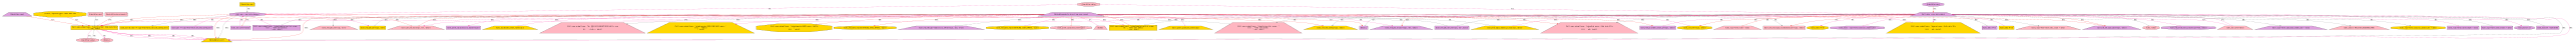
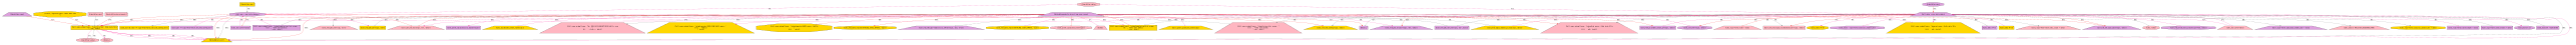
  digraph {
    fontname="JetBrains Mono"
    node [fillcolor=plum fontname="JetBrains Mono" shape=trapezium style=filled]
    edge [arrowhead=normal color=deeppink fontname="JetBrains Mono"]
    n1 [fillcolor=gold label="(Call,vcpu_unimpl(vcpu, \"ignored wrmsr: 0x%x data %llx\n\", msr, data))" shape=note]
    n2 [fillcolor=lightpink label="(Identifier,data)" shape=octagon]
    n3 [fillcolor=lightpink label="(Block,)" shape=octagon]
    n4 [fillcolor=gold label="(MethodReturn,int)"]
    n5 [label="(MethodParameterIn,struct kvm_vcpu *vcpu)"]
    n6 [fillcolor=gold label="(Call,guest_cpuid_has_osvw(vcpu))"]
    n7 [fillcolor=lightpink label="(Call,kvm_pmu_msr(vcpu, msr))"]
    n8 [label="(Call,kvm_pmu_set_msr(vcpu, msr, data))" shape=note]
    n9 [label="(Call,kvm_set_apic_base(vcpu, data))"]
    n10 [label="(Call,guest_cpuid_has_tsc_adjust(vcpu))" shape=note]
    n11 [label="(Call,kvm_pmu_set_msr(vcpu, msr, data))"]
    n12 [fillcolor=gold label="(Call,vcpu_unimpl(vcpu, \"ignored wrmsr: 0x%x data %llx\n\",\n\t\t\t\t    msr, data))"]
    n13 [fillcolor=gold label="(Call,accumulate_steal_time(vcpu))"]
    n14 [fillcolor=lightpink label="(Call,set_msr_mce(vcpu, msr, data))"]
    n15 [fillcolor=lightpink label="(Call,vcpu_unimpl(vcpu, \"%s: MSR_IA32_DEBUGCTLMSR 0x%llx, nop\n\",\n\t\t\t    __func__, data))"]
    n16 [fillcolor=gold label="(Call,vcpu_unimpl(vcpu, \"unimplemented MMIO_CONF_BASE wrmsr: \"\n\t\t\t\t    \"0x%llx\n\", data))"]
    n17 [fillcolor=gold label="(Call,vcpu_unimpl(vcpu, \"unimplemented HWCR wrmsr: 0x%llx\n\",\n\t\t\t\t    data))" shape=octagon]
    n18 [label="(Call,vcpu_unimpl(vcpu, \"unimplemented perfctr wrmsr: \"\n\t\t\t\t    \"0x%x data 0x%llx\n\", msr, data))" shape=note]
    n19 [fillcolor=gold label="(Call,kvm_pmu_msr(vcpu, msr))" shape=note]
    n20 [fillcolor=gold label="(Call,kvm_make_request(KVM_REQ_STEAL_UPDATE, vcpu))" shape=octagon]
    n21 [label="(Call,kvm_x86_ops->adjust_tsc_offset(vcpu, adj, true))"]
    n22 [fillcolor=lightpink label="(Call,vcpu_unimpl(vcpu, \"unhandled wrmsr: 0x%x data %llx\n\",\n\t\t\t\t    msr, data))"]
-   n23 [fillcolor=gold label="(Call,set_efer(vcpu, data))" shape=octagon]
+   n23 [label="(Call,set_efer(vcpu, data))" shape=octagon]
    n24 [fillcolor=lightpink label="(Call,kvm_set_lapic_tscdeadline_msr(vcpu, data))" shape=note]
    n25 [fillcolor=lightpink label="(Call,vcpu_unimpl(vcpu, \"disabled perfctr wrmsr: \"\n\t\t\t\t    \"0x%x data 0x%llx\n\", msr, data))"]
    n26 [fillcolor=gold label="(Call,xen_hvm_config(vcpu, data))"]
    n27 [fillcolor=gold label="(Call,kvm_make_request(KVM_REQ_CLOCK_UPDATE, vcpu))" shape=octagon]
    n28 [fillcolor=gold label="(Call,vcpu_unimpl(vcpu, \"unimplemented perfctr wrmsr: \"\n\t\t\t    \"0x%x data 0x%llx\n\", msr, data))" shape=note]
    n29 [fillcolor=lightpink label="(Call,guest_cpuid_has_osvw(vcpu))" shape=octagon]
    n30 [label="(Call,kvm_pv_enable_async_pf(vcpu, data))" shape=note]
    n31 [fillcolor=gold label="(Call,kvm_lapic_enable_pv_eoi(vcpu, data))"]
    n32 [fillcolor=lightpink label=1010111]
    n33 [label="(Call,msr = msr_info->index)" shape=octagon]
    n34 [label="(Call,msr_info->index)" shape=note]
    n35 [label="(Block,)" shape=note]
    n36 [fillcolor=gold label="(Call,msr && (msr == vcpu->kvm->arch.xen_hvm_config.msr))" shape=note]
    n37 [label="(Call,msr == vcpu->kvm->arch.xen_hvm_config.msr)" shape=note]
    n38 [label="(Call,data = msr_info->data)"]
    n39 [fillcolor=lightpink label="(Call,vcpu->arch.time = data)"]
    n40 [fillcolor=gold label="(Call,data != 0)" shape=octagon]
    n41 [label="(Call,data - vcpu->arch.ia32_tsc_adjust_msr)" shape=octagon]
    n42 [label="(Call,data != 0)" shape=note]
    n43 [fillcolor=gold label="(Call,data != 0)" shape=note]
    n44 [fillcolor=lightpink label="(Call,vcpu->kvm->arch.wall_clock = data)"]
    n45 [fillcolor=lightpink label="(Call,!data)" shape=octagon]
    n46 [label="(Call,kvm_write_wall_clock(vcpu->kvm, data))" shape=octagon]
    n47 [fillcolor=lightpink label="(Call,msr_info->data)"]
    n48 [label="(Call,vcpu->arch.ia32_misc_enable_msr = data)"]
    n49 [fillcolor=lightpink label="(Call,data & KVM_STEAL_RESERVED_MASK)"]
    n50 [fillcolor=gold label="(Call,vcpu->arch.ia32_tsc_adjust_msr = data)" shape=octagon]
    n51 [label="(Call,vcpu->arch.osvw.length = data)" shape=note]
    n52 [label="(Call,vcpu->arch.osvw.status = data)" shape=note]
    n53 [label="(Call,data & 1)" shape=octagon]
    n54 [label="(Call,data &= ~(u64)0x40)" shape=note]
    n55 [fillcolor=gold label="(Identifier,msr)" shape=note]
    n56 [label="(Identifier,vcpu)"]
    n57 [fillcolor=lightpink label="(Identifier,data)" shape=octagon]
    n58 [fillcolor=gold label="(Literal,\"ignored wrmsr: 0x%x data %llx\n\")" shape=octagon]
    n59 [fillcolor=lightpink label="(Identifier,msr)" shape=note]
    n60 [fillcolor=lightpink label="(ControlStructure,break;)" shape=note]
    n61 [label="(Identifier,msr)" shape=octagon]
    n1 -> n2 [arrowhead=odot label="CFG: "]
    n1 -> n3 [label="AST: "]
    n1 -> n4 [arrowhead=odot label="DDG: "]
    n1 -> n4 [arrowhead=odot label="DDG: "]
    n1 -> n4 [label="DDG: "]
    n1 -> n4 [label="DDG: "]
    n2 -> n1 [arrowhead=odot color=gray40 label="AST: "]
    n5 -> n1 [color=red label="DDG: "]
    n5 -> n4 [color=red label="DDG: "]
    n5 -> n6 [arrowhead=odot label="DDG: "]
    n5 -> n7 [color=gray40 label="DDG: "]
    n5 -> n8 [arrowhead=odot color=gray40 label="DDG: "]
    n5 -> n9 [arrowhead=odot color=red label="DDG: "]
    n5 -> n10 [label="DDG: "]
    n5 -> n11 [label="DDG: "]
    n5 -> n12 [arrowhead=odot label="DDG: "]
    n5 -> n13 [arrowhead=odot label="CFG: "]
    n5 -> n14 [arrowhead=odot color=red label="DDG: "]
    n5 -> n15 [color=gray40 label="DDG: "]
    n5 -> n16 [label="DDG: "]
    n5 -> n17 [arrowhead=odot color=red label="DDG: "]
    n5 -> n18 [arrowhead=odot color=gray40 label="DDG: "]
    n5 -> n19 [arrowhead=odot color=gray40 label="DDG: "]
    n5 -> n20 [color=red label="DDG: "]
    n5 -> n21 [arrowhead=odot color=gray40 label="DDG: "]
    n5 -> n22 [color=red label="DDG: "]
    n5 -> n23 [arrowhead=odot label="DDG: "]
    n5 -> n24 [color=gray40 label="DDG: "]
    n5 -> n25 [arrowhead=odot color=gray40 label="DDG: "]
    n5 -> n26 [color=red label="DDG: "]
    n5 -> n27 [arrowhead=odot label="DDG: "]
    n5 -> n28 [arrowhead=odot color=red label="DDG: "]
    n5 -> n29 [arrowhead=odot color=red label="DDG: "]
    n5 -> n30 [color=red label="DDG: "]
    n5 -> n31 [arrowhead=odot color=gray40 label="DDG: "]
    n5 -> n32 [arrowhead=odot label="AST: "]
    n33 -> n1 [arrowhead=odot color=red label="DDG: "]
    n33 -> n4 [color=gray40 label="DDG: "]
    n33 -> n4 [color=red label="DDG: "]
    n33 -> n14 [arrowhead=odot color=red label="DDG: "]
    n33 -> n18 [arrowhead=odot label="DDG: "]
    n33 -> n19 [label="DDG: "]
    n33 -> n28 [label="DDG: "]
    n33 -> n34 [arrowhead=odot color=red label="CFG: "]
    n33 -> n35 [color=red label="AST: "]
    n33 -> n36 [color=gray40 label="DDG: "]
    n33 -> n37 [arrowhead=odot label="DDG: "]
    n34 -> n33 [label="AST: "]
    n38 -> n1 [label="DDG: "]
    n38 -> n4 [color=gray40 label="DDG: "]
    n38 -> n4 [label="DDG: "]
    n38 -> n8 [arrowhead=odot color=gray40 label="DDG: "]
    n38 -> n9 [color=red label="DDG: "]
    n38 -> n11 [color=red label="DDG: "]
    n38 -> n12 [label="DDG: "]
    n38 -> n14 [label="DDG: "]
    n38 -> n22 [color=gray40 label="DDG: "]
    n38 -> n23 [color=red label="DDG: "]
    n38 -> n24 [color=red label="CFG: "]
    n38 -> n25 [color=gray40 label="DDG: "]
    n38 -> n26 [color=gray40 label="DDG: "]
    n38 -> n28 [arrowhead=odot color=gray40 label="DDG: "]
    n38 -> n30 [arrowhead=odot label="DDG: "]
    n38 -> n31 [arrowhead=odot label="DDG: "]
    n38 -> n35 [arrowhead=odot color=gray40 label="AST: "]
    n38 -> n39 [arrowhead=odot color=red label="DDG: "]
    n38 -> n40 [label="DDG: "]
    n38 -> n41 [arrowhead=odot label="DDG: "]
    n38 -> n42 [arrowhead=odot color=gray40 label="DDG: "]
    n38 -> n43 [arrowhead=odot label="DDG: "]
    n38 -> n44 [color=gray40 label="DDG: "]
    n38 -> n45 [arrowhead=odot color=gray40 label="DDG: "]
    n38 -> n46 [arrowhead=odot label="DDG: "]
    n38 -> n47 [arrowhead=odot label="CFG: "]
    n38 -> n48 [color=gray40 label="DDG: "]
    n38 -> n49 [color=gray40 label="DDG: "]
    n38 -> n50 [color=gray40 label="DDG: "]
    n38 -> n51 [arrowhead=odot label="DDG: "]
    n38 -> n52 [arrowhead=odot color=gray40 label="DDG: "]
    n38 -> n53 [label="DDG: "]
    n38 -> n54 [arrowhead=odot color=gray40 label="DDG: "]
    n47 -> n38 [label="AST: "]
    n55 -> n33 [color=gray40 label="AST: "]
    n56 -> n1 [color=red label="AST: "]
    n57 -> n33 [label="CFG: "]
    n57 -> n38 [arrowhead=odot label="AST: "]
    n58 -> n1 [color=red label="AST: "]
    n59 -> n1 [arrowhead=odot color=gray40 label="AST: "]
    n60 -> n1 [arrowhead=odot color=red label="CFG: "]
    n61 -> n38 [color=red label="CFG: "]
  }
